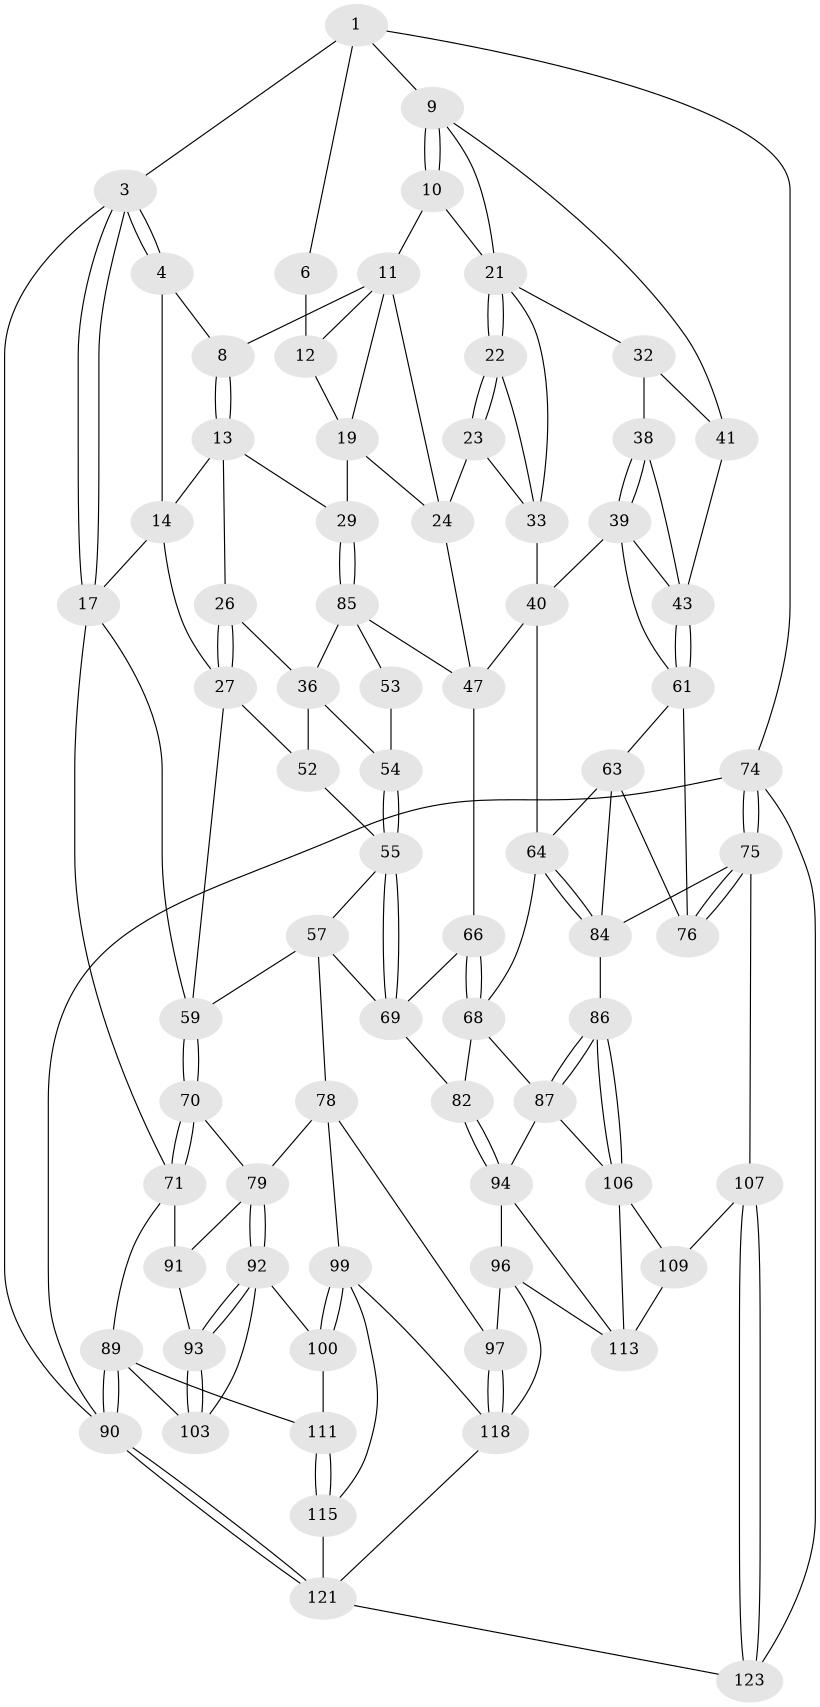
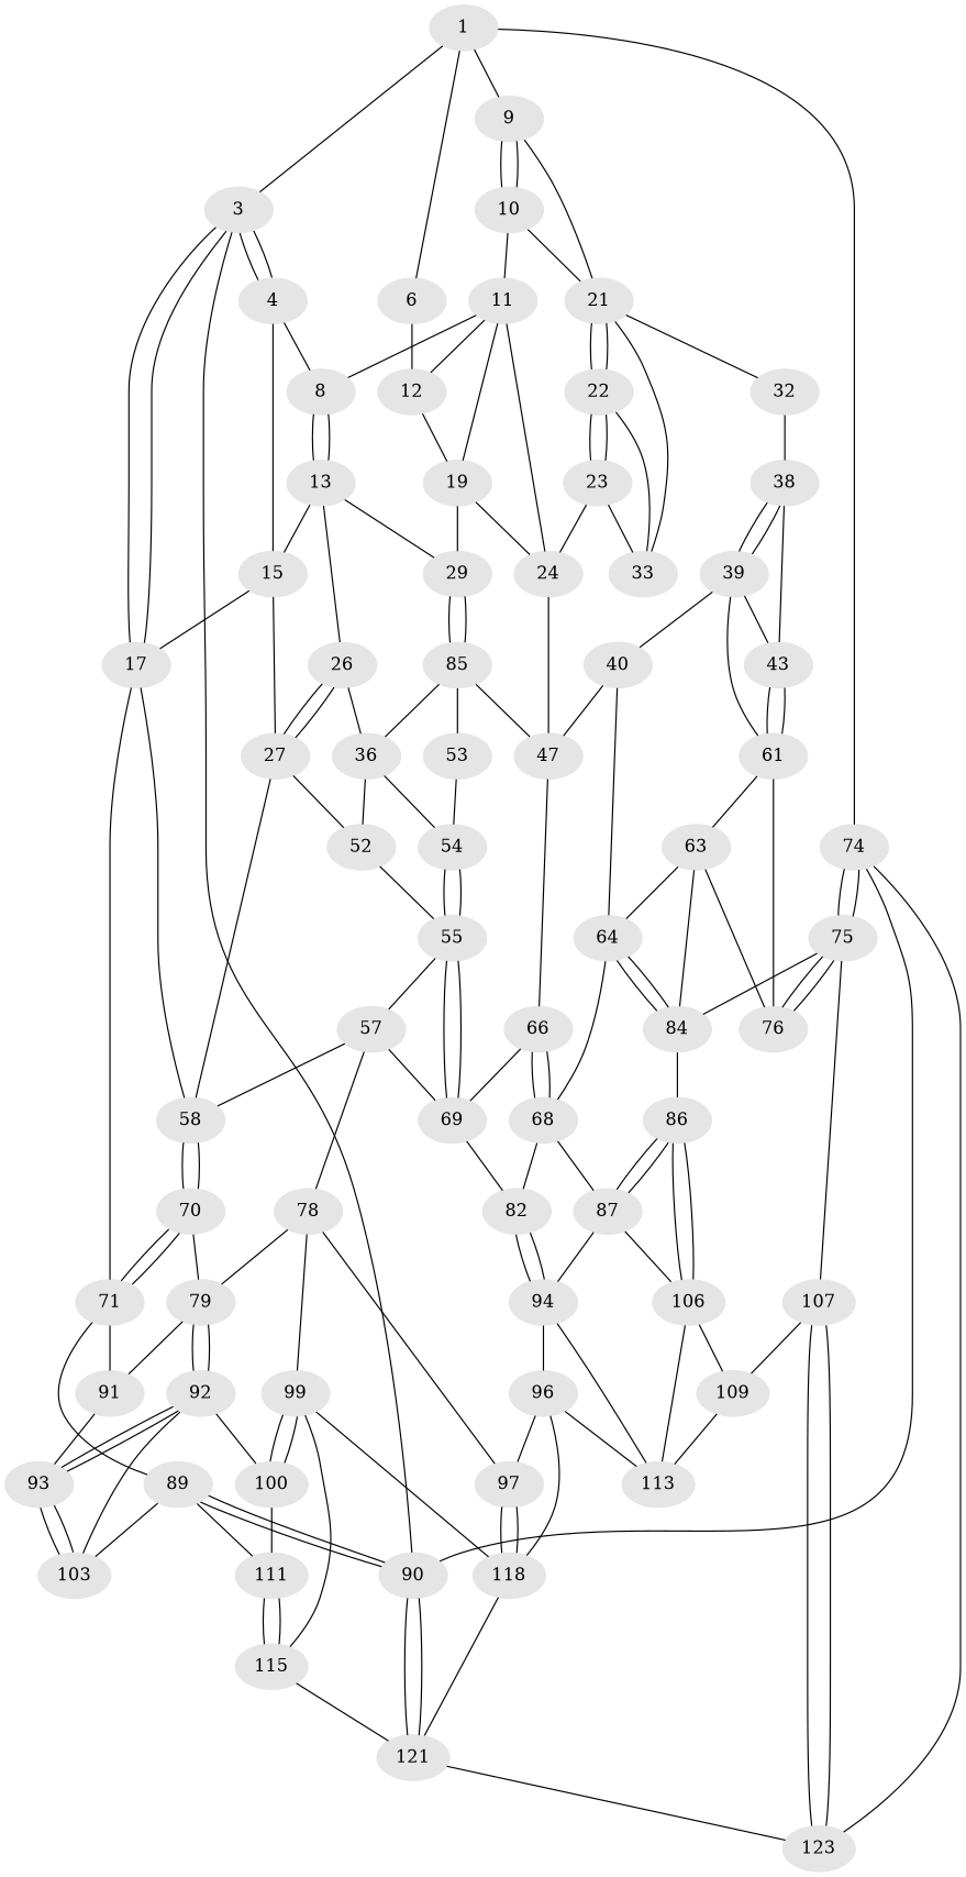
  graph {
    node [color=gray90 style=filled]
    1 [super="+2"]
    3
    6 [super="+7"]
    9 [super="+31"]
    74
    4 [super="+5"]
    17 [super="+60"]
    90
    12 [super="+15"]
    10
    21 [super="+30"]
-   41 [super="+42"]
    75 [super="+104"]
    123 [super="+124"]
    8
-   14 [super="+16"]
-   58 [super="+59" label=59]
+   14 [super="+16" label=15]
+   58 [super="+59"]
    71 [super="+88"]
    121 [super="+122"]
    13 [super="+25"]
    27 [super="+28"]
    19 [super="+20"]
    26
    29
    11 [super="+18"]
    22
    32 [super="+37"]
    33 [super="+34"]
    43 [super="+44"]
    24 [super="+45"]
    47 [super="+48"]
    36 [super="+51"]
    n33 [label=85 super="+49"]
    52
    70
    89 [super="+105"]
    91
    23
    38
    40 [super="+46"]
    66 [super="+67"]
    54
    55 [super="+56"]
    53
    39 [super="+50"]
    64 [super="+65"]
    61 [super="+62"]
    76 [super="+77"]
    63 [super="+83"]
    84 [super="+85"]
    68 [super="+81"]
    69 [super="+72"]
    57 [super="+73"]
    78 [super="+98"]
    82
    79 [super="+80"]
    97
    99 [super="+114"]
    86
    87 [super="+102"]
    94 [super="+95"]
    106 [super="+110"]
    92 [super="+101"]
    103
    111 [super="+112"]
    93
    107 [super="+108"]
    109
    118 [super="+119"]
    100
    115 [super="+120"]
    96 [super="+117"]
    113 [super="+116"]
    1 -- 3
    1 -- 6
    1 -- 9
    1 -- 74
    3 -- 4
    3 -- 4
    3 -- 17
    3 -- 17
    3 -- 90
    6 -- 12 [weight=2]
    9 -- 10
    9 -- 10
    9 -- 21
-   9 -- 41
    74 -- 90
    74 -- 75
    74 -- 75
    74 -- 123
    4 -- 8
    4 -- 14
    17 -- 58
    17 -- 71
    90 -- 121
    90 -- 121
    12 -- 19
    10 -- 21
    10 -- 11
    21 -- 22
    21 -- 22
    21 -- 32
    21 -- 33
-   41 -- 43
    75 -- 76
    75 -- 76
    75 -- 84
    75 -- 107
    8 -- 13
    8 -- 13
    14 -- 17
    14 -- 27
    58 -- 70
    58 -- 70
    71 -- 89
    71 -- 91
    121 -- 123
    13 -- 14
    13 -- 26
    13 -- 29
    27 -- 58
    27 -- 52
    19 -- 29
    19 -- 24
    26 -- 27
    26 -- 27
    26 -- 36
    29 -- n33
    29 -- n33
    11 -- 12
    11 -- 8
    11 -- 19
    11 -- 24
    22 -- 33
    22 -- 23
    22 -- 23
-   32 -- 41
    32 -- 38
-   33 -- 40
    43 -- 61
    43 -- 61
    24 -- 47
    47 -- 66
    36 -- 52
    36 -- 54
    n33 -- 47
    n33 -- 36
    n33 -- 53
    52 -- 55
    70 -- 71
    70 -- 71
    70 -- 79
    89 -- 90
    89 -- 90
    89 -- 103
    89 -- 111
    91 -- 93
    23 -- 33
    23 -- 24
    38 -- 43
    38 -- 39
    38 -- 39
    40 -- 47
    40 -- 64
    66 -- 68
    66 -- 68
    66 -- 69
    54 -- 55
    54 -- 55
    55 -- 69
    55 -- 69
    55 -- 57
    53 -- 54
    39 -- 43
    39 -- 40
    39 -- 61
    64 -- 84
    64 -- 84
    64 -- 68
    61 -- 76
    61 -- 63
    63 -- 64
    63 -- 76
    63 -- 84
    84 -- 86
    68 -- 82
    68 -- 87
    69 -- 82
    57 -- 58
    57 -- 69
    57 -- 78
    78 -- 79
    78 -- 97
    78 -- 99
    82 -- 94
    82 -- 94
    79 -- 91
    79 -- 92
    79 -- 92
    97 -- 118
    97 -- 118
    99 -- 118
    99 -- 100
    99 -- 100
    99 -- 115
    86 -- 87
    86 -- 87
    86 -- 106
    86 -- 106
    87 -- 94
    87 -- 106
    94 -- 96
    94 -- 113
    106 -- 109
    106 -- 113
    92 -- 103
    92 -- 93
    92 -- 93
    92 -- 100
    111 -- 115 [weight=2]
    111 -- 115
    93 -- 103
    93 -- 103
    107 -- 123 [weight=2]
    107 -- 123
    107 -- 109
    109 -- 113
    118 -- 121
    100 -- 111
    115 -- 121
    96 -- 97
    96 -- 118
    96 -- 113
  }
